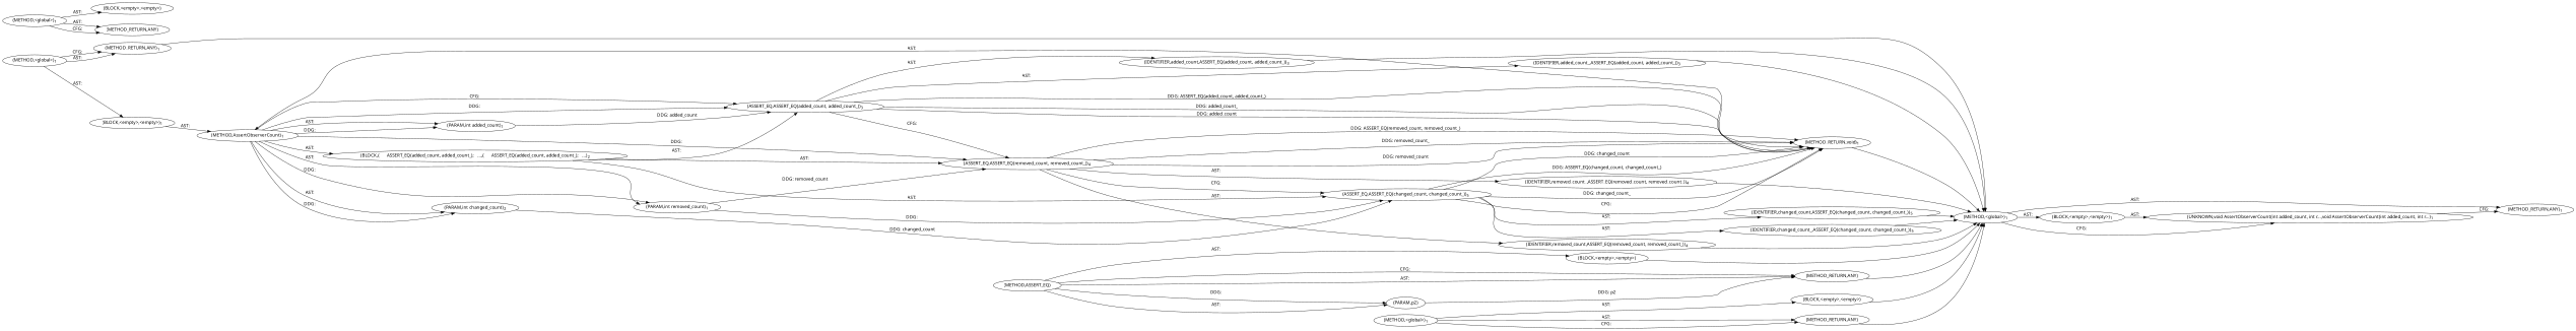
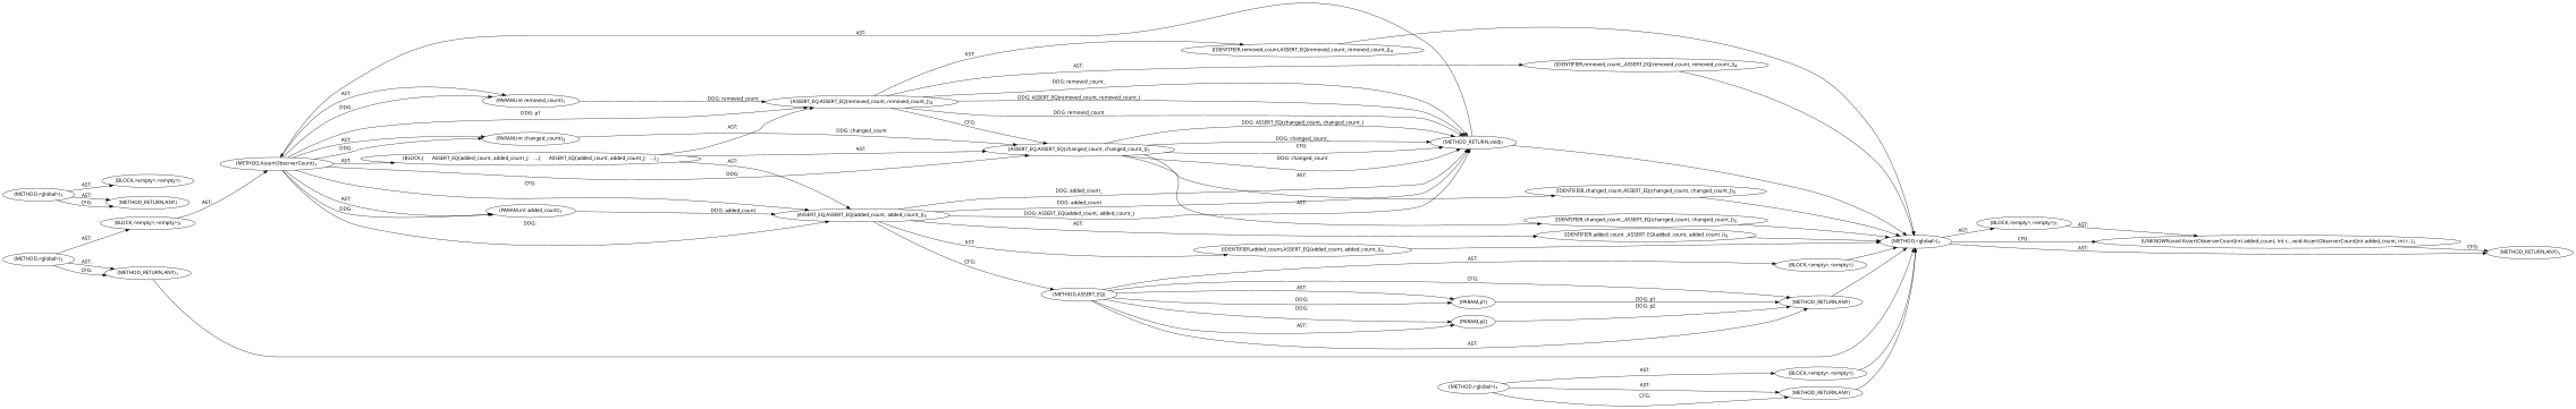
  digraph {
    fontname="Noto Sans"
    rankdir=LR
    node [fontname="Noto Sans"]
    edge [fontname="Noto Sans"]
    n1 [label=<(METHOD,&lt;global&gt;)<SUB>1</SUB>>]
    n2 [label=<(BLOCK,&lt;empty&gt;,&lt;empty&gt;)<SUB>1</SUB>>]
    n3 [label=<(METHOD_RETURN,ANY)<SUB>1</SUB>>]
    n4 [label=<(METHOD,AssertObserverCount)<SUB>1</SUB>>]
    n5 [label=<(METHOD,&lt;global&gt;)<SUB>1</SUB>>]
    n6 [label=<(PARAM,int added_count)<SUB>1</SUB>>]
    n7 [label=<(PARAM,int removed_count)<SUB>1</SUB>>]
    n8 [label=<(PARAM,int changed_count)<SUB>2</SUB>>]
    n9 [label=<(BLOCK,{      ASSERT_EQ(added_count, added_count_);   ...,{      ASSERT_EQ(added_count, added_count_);   ...)<SUB>2</SUB>>]
    n10 [label=<(ASSERT_EQ,ASSERT_EQ(added_count, added_count_))<SUB>3</SUB>>]
    n11 [label=<(ASSERT_EQ,ASSERT_EQ(removed_count, removed_count_))<SUB>4</SUB>>]
    n12 [label=<(ASSERT_EQ,ASSERT_EQ(changed_count, changed_count_))<SUB>5</SUB>>]
    n13 [label=<(METHOD_RETURN,void)<SUB>1</SUB>>]
    n14 [label=<(IDENTIFIER,added_count,ASSERT_EQ(added_count, added_count_))<SUB>3</SUB>>]
    n15 [label=<(IDENTIFIER,added_count_,ASSERT_EQ(added_count, added_count_))<SUB>3</SUB>>]
    n16 [label=<(IDENTIFIER,removed_count,ASSERT_EQ(removed_count, removed_count_))<SUB>4</SUB>>]
    n17 [label=<(IDENTIFIER,removed_count_,ASSERT_EQ(removed_count, removed_count_))<SUB>4</SUB>>]
    n18 [label=<(IDENTIFIER,changed_count,ASSERT_EQ(changed_count, changed_count_))<SUB>5</SUB>>]
    n19 [label=<(IDENTIFIER,changed_count_,ASSERT_EQ(changed_count, changed_count_))<SUB>5</SUB>>]
    n20 [label=<(BLOCK,&lt;empty&gt;,&lt;empty&gt;)<SUB>1</SUB>>]
    n21 [label=<(UNKNOWN,void AssertObserverCount(int added_count, int r...,void AssertObserverCount(int added_count, int r...)<SUB>1</SUB>>]
    n22 [label=<(METHOD_RETURN,ANY)<SUB>1</SUB>>]
    n23 [label=<(METHOD,ASSERT_EQ)>]
+   n24 [label=<(PARAM,p1)>]
    n25 [label=<(PARAM,p2)>]
    n26 [label=<(BLOCK,&lt;empty&gt;,&lt;empty&gt;)>]
    n27 [label=<(METHOD_RETURN,ANY)>]
    n28 [label=<(METHOD,&lt;global&gt;)<SUB>1</SUB>>]
    n29 [label=<(BLOCK,&lt;empty&gt;,&lt;empty&gt;)>]
    n30 [label=<(METHOD_RETURN,ANY)>]
    n31 [label=<(METHOD,&lt;global&gt;)<SUB>1</SUB>>]
    n32 [label=<(BLOCK,&lt;empty&gt;,&lt;empty&gt;)>]
    n33 [label=<(METHOD_RETURN,ANY)>]
    n1 -> n2 [label="AST: "]
    n1 -> n3 [label="AST: "]
    n1 -> n3 [label="CFG: "]
    n2 -> n4 [label="AST: "]
    n3 -> n5
    n4 -> n6 [label="AST: "]
    n4 -> n6 [label="DDG: "]
    n4 -> n7 [label="AST: "]
    n4 -> n7 [label="DDG: "]
    n4 -> n8 [label="AST: "]
    n4 -> n8 [label="DDG: "]
    n4 -> n9 [label="AST: "]
    n4 -> n10 [label="CFG: "]
    n4 -> n10 [label="DDG: "]
-   n4 -> n11 [label="DDG: "]
-   n7 -> n12 [label="DDG: "]
+   n4 -> n11 [label="DDG: p1"]
+   n4 -> n12 [label="DDG: "]
    n5 -> n20 [label="AST: "]
    n5 -> n21 [label="CFG: "]
    n5 -> n22 [label="AST: "]
    n6 -> n10 [label="DDG: added_count"]
    n7 -> n11 [label="DDG: removed_count"]
    n8 -> n12 [label="DDG: changed_count"]
    n9 -> n10 [label="AST: "]
    n9 -> n11 [label="AST: "]
    n9 -> n12 [label="AST: "]
-   n10 -> n11 [label="CFG: "]
+   n10 -> n23 [label="CFG: "]
    n10 -> n13 [label="DDG: added_count"]
    n10 -> n13 [label="DDG: ASSERT_EQ(added_count, added_count_)"]
    n10 -> n13 [label="DDG: added_count_"]
    n10 -> n14 [label="AST: "]
    n10 -> n15 [label="AST: "]
    n11 -> n12 [label="CFG: "]
    n11 -> n13 [label="DDG: removed_count"]
    n11 -> n13 [label="DDG: ASSERT_EQ(removed_count, removed_count_)"]
    n11 -> n13 [label="DDG: removed_count_"]
    n11 -> n16 [label="AST: "]
    n11 -> n17 [label="AST: "]
    n12 -> n13 [label="CFG: "]
    n12 -> n13 [label="DDG: changed_count"]
    n12 -> n13 [label="DDG: ASSERT_EQ(changed_count, changed_count_)"]
    n12 -> n13 [label="DDG: changed_count_"]
    n12 -> n18 [label="AST: "]
    n12 -> n19 [label="AST: "]
    n13 -> n4 [label="AST: "]
    n13 -> n5
    n14 -> n5
    n15 -> n5
    n16 -> n5
    n17 -> n5
    n18 -> n5
    n19 -> n5
    n20 -> n21 [label="AST: "]
    n21 -> n22 [label="CFG: "]
+   n23 -> n24 [label="AST: "]
+   n23 -> n24 [label="DDG: "]
    n23 -> n25 [label="AST: "]
    n23 -> n25 [label="DDG: "]
    n23 -> n26 [label="AST: "]
    n23 -> n27 [label="AST: "]
    n23 -> n27 [label="CFG: "]
+   n24 -> n27 [label="DDG: p1"]
    n25 -> n27 [label="DDG: p2"]
    n26 -> n5
    n27 -> n5
    n28 -> n29 [label="AST: "]
    n28 -> n30 [label="AST: "]
    n28 -> n30 [label="CFG: "]
    n29 -> n5
    n30 -> n5
    n31 -> n32 [label="AST: "]
    n31 -> n33 [label="AST: "]
    n31 -> n33 [label="CFG: "]
  }
